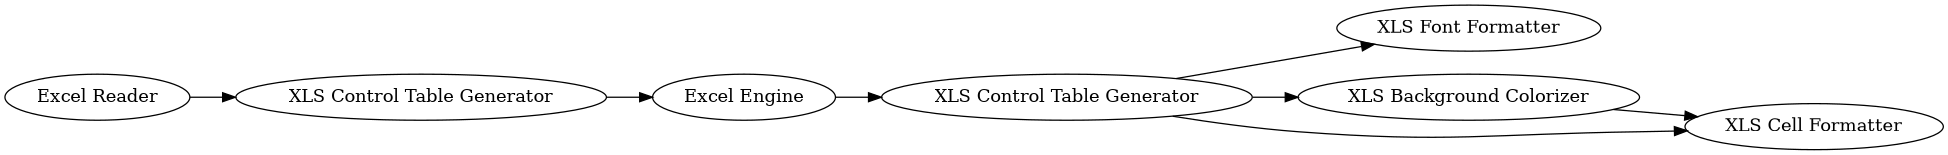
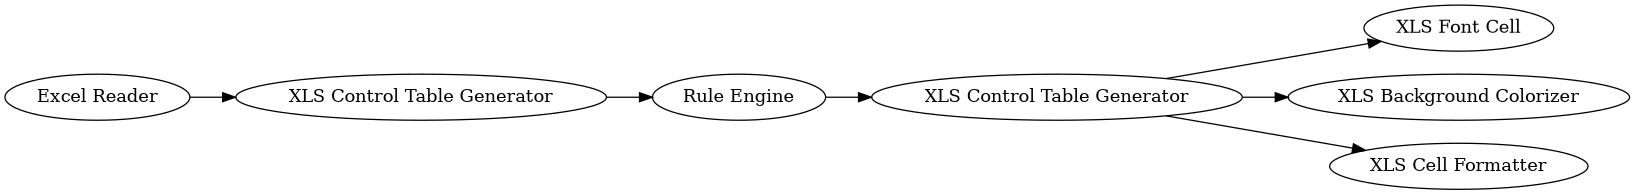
  digraph {
    rankdir=LR
    n1 [label="Excel Reader"]
    n2 [label="XLS Control Table Generator"]
-   n3 [label="Excel Engine"]
+   n3 [label="Rule Engine"]
    n4 [label="XLS Control Table Generator"]
-   n5 [label="XLS Font Formatter"]
+   n5 [label="XLS Font Cell"]
    n6 [label="XLS Background Colorizer"]
    n7 [label="XLS Cell Formatter"]
    n1 -> n2
    n2 -> n3
    n3 -> n4
    n4 -> n5
    n4 -> n6
    n4 -> n7
-   n6 -> n7
  }
